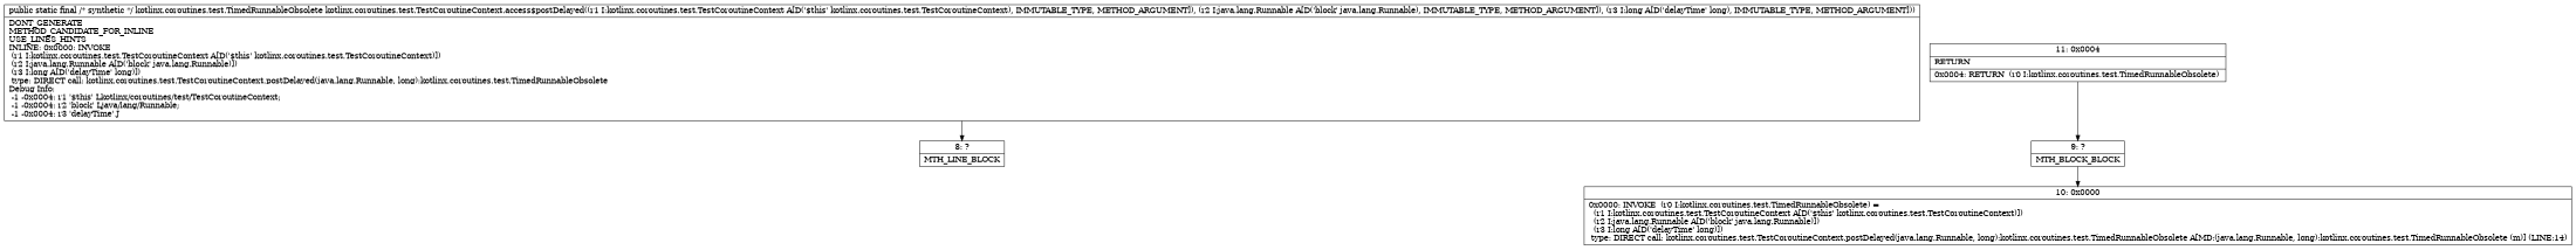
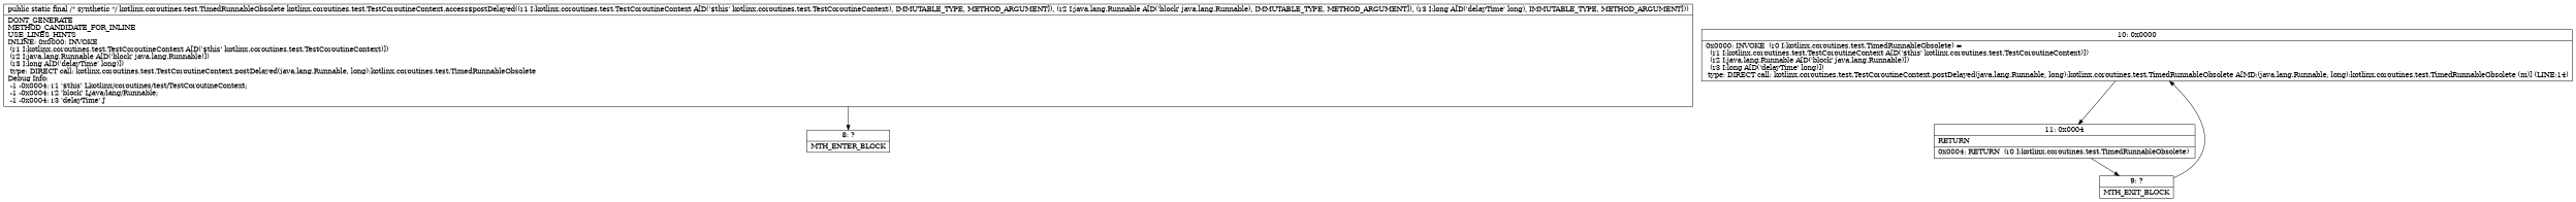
  digraph {
    node [shape=record]
-   n1 [label="{8\:\ ?|MTH_LINE_BLOCK\l}"]
+   n1 [label="{8\:\ ?|MTH_ENTER_BLOCK\l}"]
    n2 [label="{10\:\ 0x0000|0x0000: INVOKE  (r0 I:kotlinx.coroutines.test.TimedRunnableObsolete) = \l  (r1 I:kotlinx.coroutines.test.TestCoroutineContext A[D('$this' kotlinx.coroutines.test.TestCoroutineContext)])\l  (r2 I:java.lang.Runnable A[D('block' java.lang.Runnable)])\l  (r3 I:long A[D('delayTime' long)])\l type: DIRECT call: kotlinx.coroutines.test.TestCoroutineContext.postDelayed(java.lang.Runnable, long):kotlinx.coroutines.test.TimedRunnableObsolete A[MD:(java.lang.Runnable, long):kotlinx.coroutines.test.TimedRunnableObsolete (m)] (LINE:14)\l}"]
    n3 [label="{11\:\ 0x0004|RETURN\l|0x0004: RETURN  (r0 I:kotlinx.coroutines.test.TimedRunnableObsolete) \l}"]
-   n4 [label="{9\:\ ?|MTH_BLOCK_BLOCK\l}"]
+   n4 [label="{9\:\ ?|MTH_EXIT_BLOCK\l}"]
    n5 [label="{public static final \/* synthetic *\/ kotlinx.coroutines.test.TimedRunnableObsolete kotlinx.coroutines.test.TestCoroutineContext.access$postDelayed((r1 I:kotlinx.coroutines.test.TestCoroutineContext A[D('$this' kotlinx.coroutines.test.TestCoroutineContext), IMMUTABLE_TYPE, METHOD_ARGUMENT]), (r2 I:java.lang.Runnable A[D('block' java.lang.Runnable), IMMUTABLE_TYPE, METHOD_ARGUMENT]), (r3 I:long A[D('delayTime' long), IMMUTABLE_TYPE, METHOD_ARGUMENT]))  | DONT_GENERATE\lMETHOD_CANDIDATE_FOR_INLINE\lUSE_LINES_HINTS\lINLINE: 0x0000: INVOKE  \l  (r1 I:kotlinx.coroutines.test.TestCoroutineContext A[D('$this' kotlinx.coroutines.test.TestCoroutineContext)])\l  (r2 I:java.lang.Runnable A[D('block' java.lang.Runnable)])\l  (r3 I:long A[D('delayTime' long)])\l type: DIRECT call: kotlinx.coroutines.test.TestCoroutineContext.postDelayed(java.lang.Runnable, long):kotlinx.coroutines.test.TimedRunnableObsolete\lDebug Info:\l  \-1 \-0x0004: r1 '$this' Lkotlinx\/coroutines\/test\/TestCoroutineContext;\l  \-1 \-0x0004: r2 'block' Ljava\/lang\/Runnable;\l  \-1 \-0x0004: r3 'delayTime' J\l}"]
+   n2 -> n3
    n3 -> n4
    n4 -> n2
    n5 -> n1
  }
